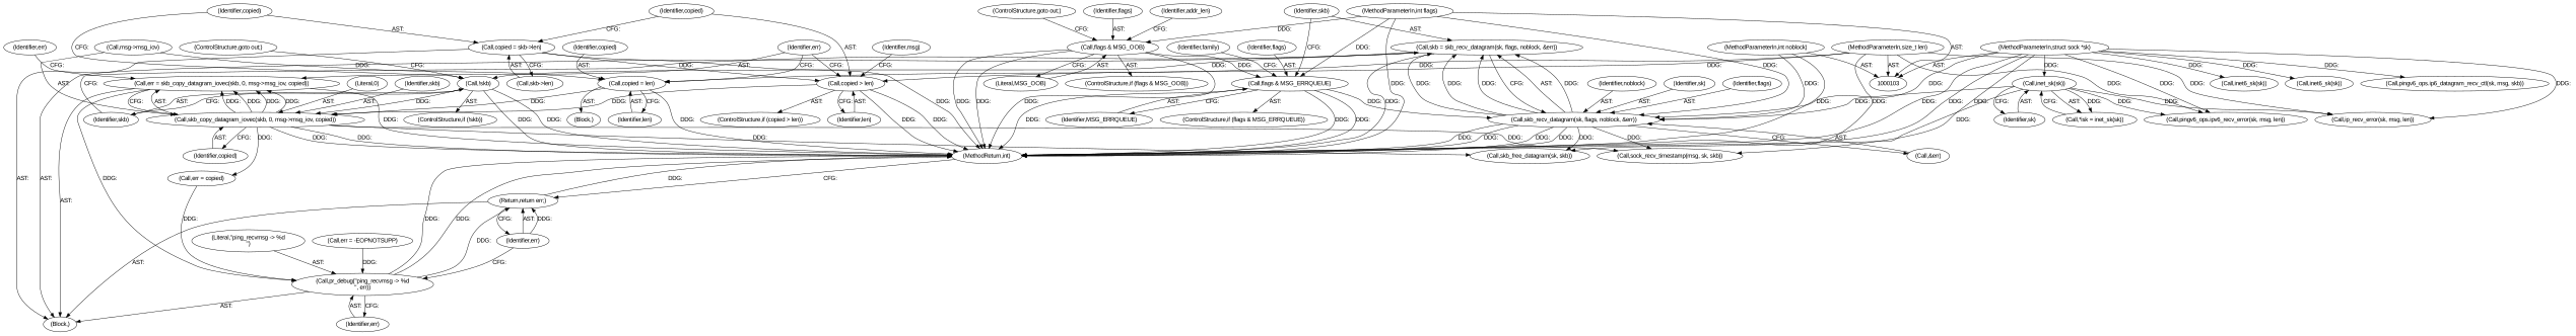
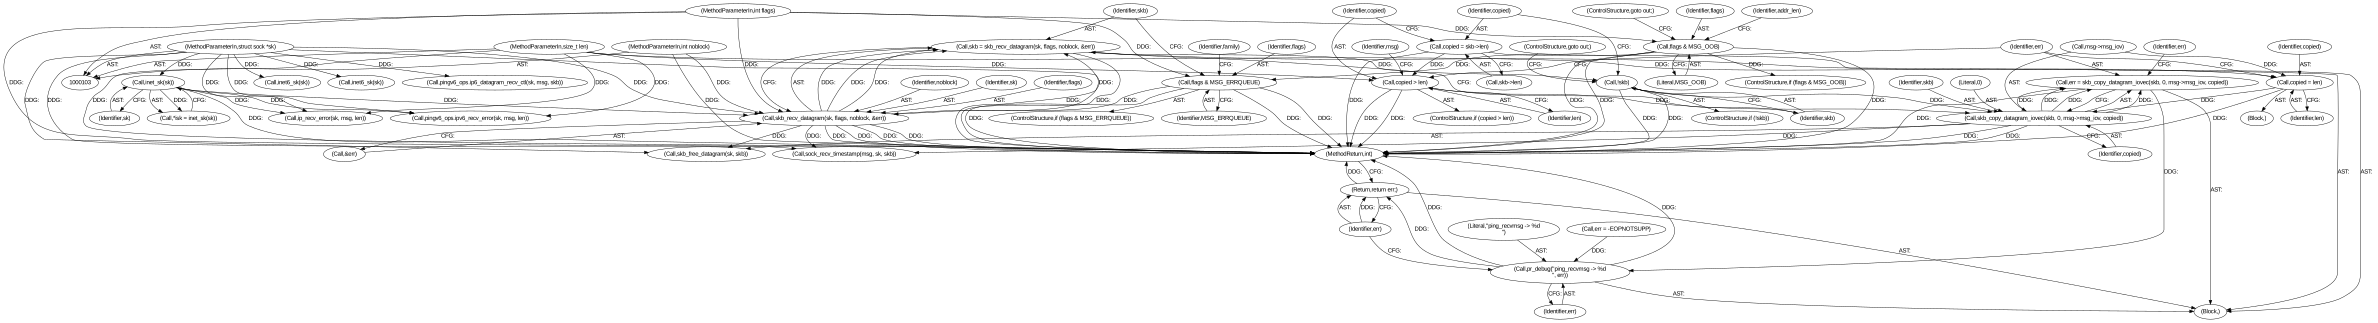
  digraph {
    fontname="Liberation Sans"
    node [fontname="Liberation Sans"]
    edge [fontname="Liberation Sans"]
    n1 [label="(Call,err = skb_copy_datagram_iovec(skb, 0, msg->msg_iov, copied))"]
    n2 [label="(Call,skb_copy_datagram_iovec(skb, 0, msg->msg_iov, copied))"]
    n3 [label="(Call,pr_debug(\"ping_recvmsg -> %d\n\", err))"]
    n4 [label="(MethodReturn,int)"]
    n5 [label="(Block,)"]
-   n6 [label="(Call,err = copied)"]
    n7 [label="(Call,skb_free_datagram(sk, skb))"]
    n8 [label="(Identifier,copied)"]
    n9 [label="(Call,sock_recv_timestamp(msg, sk, skb))"]
    n10 [label="(Return,return err;)"]
    n11 [label="(Identifier,err)"]
    n12 [label="(Call,!skb)"]
    n13 [label="(Identifier,skb)"]
    n14 [label="(ControlStructure,if (!skb))"]
    n15 [label="(Call,skb = skb_recv_datagram(sk, flags, noblock, &err))"]
    n16 [label="(Call,skb_recv_datagram(sk, flags, noblock, &err))"]
    n17 [label="(Call,&err)"]
    n18 [label="(Call,inet_sk(sk))"]
    n19 [label="(Call,ip_recv_error(sk, msg, len))"]
    n20 [label="(Identifier,sk)"]
    n21 [label="(Call,pingv6_ops.ipv6_recv_error(sk, msg, len))"]
    n22 [label="(Call,*isk = inet_sk(sk))"]
    n23 [label="(MethodParameterIn,struct sock *sk)"]
    n24 [label="(Call,inet6_sk(sk))"]
    n25 [label="(Call,inet6_sk(sk))"]
    n26 [label="(Call,pingv6_ops.ip6_datagram_recv_ctl(sk, msg, skb))"]
    1000103
    n28 [label="(Call,flags & MSG_ERRQUEUE)"]
    n29 [label="(ControlStructure,if (flags & MSG_ERRQUEUE))"]
    n30 [label="(Identifier,MSG_ERRQUEUE)"]
    n31 [label="(Call,flags & MSG_OOB)"]
    n32 [label="(Literal,MSG_OOB)"]
    n33 [label="(ControlStructure,if (flags & MSG_OOB))"]
    n34 [label="(MethodParameterIn,int flags)"]
    n35 [label="(MethodParameterIn,int noblock)"]
    n36 [label="(Call,copied = len)"]
    n37 [label="(Block,)"]
    n38 [label="(Identifier,len)"]
    n39 [label="(Call,copied > len)"]
    n40 [label="(Identifier,len)"]
    n41 [label="(ControlStructure,if (copied > len))"]
    n42 [label="(Call,copied = skb->len)"]
    n43 [label="(Call,skb->len)"]
    n44 [label="(MethodParameterIn,size_t len)"]
    n45 [label="(Identifier,err)"]
    n46 [label="(Identifier,err)"]
    n47 [label="(Call,msg->msg_iov)"]
    n48 [label="(ControlStructure,goto out;)"]
    n49 [label="(Identifier,copied)"]
    n50 [label="(ControlStructure,goto out;)"]
    n51 [label="(Identifier,family)"]
    n52 [label="(Identifier,err)"]
    n53 [label="(Identifier,flags)"]
    n54 [label="(Identifier,addr_len)"]
    n55 [label="(Literal,\"ping_recvmsg -> %d\n\")"]
    n56 [label="(Call,err = -EOPNOTSUPP)"]
    n57 [label="(Identifier,skb)"]
    n58 [label="(Identifier,flags)"]
    n59 [label="(Literal,0)"]
    n60 [label="(Identifier,noblock)"]
    n61 [label="(Identifier,copied)"]
    n62 [label="(Identifier,sk)"]
    n63 [label="(Identifier,flags)"]
    n64 [label="(Identifier,skb)"]
    n65 [label="(Identifier,msg)"]
    n66 [label="(Identifier,copied)"]
    n1 -> n2 [label="CFG: "]
    n1 -> n3 [label="DDG: "]
    n1 -> n4 [label="DDG: "]
    n1 -> n5 [label="AST: "]
    n2 -> n1 [label="AST: "]
    n2 -> n1 [label="DDG: "]
    n2 -> n1 [label="DDG: "]
    n2 -> n1 [label="DDG: "]
    n2 -> n1 [label="DDG: "]
    n2 -> n4 [label="DDG: "]
    n2 -> n4 [label="DDG: "]
-   n2 -> n6 [label="DDG: "]
-   n2 -> n7 [label="DDG: "]
+   n2 -> n7 [label="AST: "]
    n2 -> n8 [label="CFG: "]
    n2 -> n9 [label="DDG: "]
    n3 -> n4 [label="DDG: "]
    n3 -> n4 [label="DDG: "]
    n3 -> n5 [label="AST: "]
    n3 -> n10 [label="DDG: "]
    n3 -> n11 [label="CFG: "]
    n4 -> n10 [label="CFG: "]
-   n6 -> n3 [label="DDG: "]
    n8 -> n2 [label="AST: "]
    n10 -> n4 [label="DDG: "]
    n10 -> n5 [label="AST: "]
    n10 -> n45 [label="CFG: "]
    n11 -> n3 [label="AST: "]
    n12 -> n2 [label="DDG: "]
    n12 -> n4 [label="DDG: "]
    n12 -> n4 [label="DDG: "]
    n12 -> n13 [label="CFG: "]
    n12 -> n14 [label="AST: "]
    n13 -> n12 [label="AST: "]
    n13 -> n15 [label="CFG: "]
    n15 -> n4 [label="DDG: "]
    n15 -> n5 [label="AST: "]
    n15 -> n12 [label="DDG: "]
    n15 -> n16 [label="CFG: "]
    n16 -> n4 [label="DDG: "]
    n16 -> n4 [label="DDG: "]
    n16 -> n4 [label="DDG: "]
    n16 -> n4 [label="DDG: "]
    n16 -> n7 [label="DDG: "]
    n16 -> n9 [label="DDG: "]
    n16 -> n15 [label="AST: "]
    n16 -> n15 [label="DDG: "]
    n16 -> n15 [label="DDG: "]
    n16 -> n15 [label="DDG: "]
    n16 -> n15 [label="DDG: "]
    n16 -> n17 [label="CFG: "]
    n17 -> n16 [label="AST: "]
    n18 -> n4 [label="DDG: "]
    n18 -> n16 [label="DDG: "]
    n18 -> n19 [label="DDG: "]
    n18 -> n20 [label="CFG: "]
    n18 -> n21 [label="DDG: "]
    n18 -> n22 [label="AST: "]
    n18 -> n22 [label="DDG: "]
    n20 -> n18 [label="AST: "]
    n22 -> n18 [label="CFG: "]
    n23 -> n4 [label="DDG: "]
    n23 -> n7 [label="DDG: "]
    n23 -> n9 [label="DDG: "]
    n23 -> n16 [label="DDG: "]
    n23 -> n18 [label="DDG: "]
    n23 -> n19 [label="DDG: "]
    n23 -> n21 [label="DDG: "]
    n23 -> n24 [label="DDG: "]
    n23 -> n25 [label="DDG: "]
    n23 -> n26 [label="DDG: "]
    n23 -> 1000103 [label="AST: "]
    n28 -> n4 [label="DDG: "]
    n28 -> n4 [label="DDG: "]
    n28 -> n4 [label="DDG: "]
    n28 -> n16 [label="DDG: "]
    n28 -> n29 [label="AST: "]
    n28 -> n30 [label="CFG: "]
    n30 -> n28 [label="AST: "]
    n31 -> n4 [label="DDG: "]
    n31 -> n4 [label="DDG: "]
    n31 -> n4 [label="DDG: "]
    n31 -> n28 [label="DDG: "]
    n31 -> n32 [label="CFG: "]
-   n31 -> n33 [label="AST: "]
+   n31 -> n33 [label="DDG: "]
    n32 -> n31 [label="AST: "]
    n34 -> n4 [label="DDG: "]
    n34 -> n16 [label="DDG: "]
    n34 -> 1000103 [label="AST: "]
    n34 -> n28 [label="DDG: "]
    n34 -> n31 [label="DDG: "]
    n35 -> n4 [label="DDG: "]
    n35 -> n16 [label="DDG: "]
    n35 -> 1000103 [label="AST: "]
    n36 -> n2 [label="DDG: "]
    n36 -> n4 [label="DDG: "]
    n36 -> n37 [label="AST: "]
    n36 -> n38 [label="CFG: "]
    n38 -> n36 [label="AST: "]
    n39 -> n2 [label="DDG: "]
    n39 -> n4 [label="DDG: "]
    n39 -> n4 [label="DDG: "]
    n39 -> n40 [label="CFG: "]
    n39 -> n41 [label="AST: "]
    n40 -> n39 [label="AST: "]
    n42 -> n4 [label="DDG: "]
    n42 -> n5 [label="AST: "]
    n42 -> n39 [label="DDG: "]
    n42 -> n43 [label="CFG: "]
    n43 -> n42 [label="AST: "]
    n44 -> n4 [label="DDG: "]
    n44 -> n19 [label="DDG: "]
    n44 -> n21 [label="DDG: "]
    n44 -> 1000103 [label="AST: "]
    n44 -> n36 [label="DDG: "]
    n44 -> n39 [label="DDG: "]
    n45 -> n3 [label="CFG: "]
    n45 -> n10 [label="AST: "]
    n45 -> n10 [label="DDG: "]
    n46 -> n1 [label="AST: "]
    n46 -> n36 [label="CFG: "]
    n46 -> n39 [label="CFG: "]
    n47 -> n2 [label="AST: "]
    n47 -> n36 [label="DDG: "]
    n48 -> n31 [label="CFG: "]
    n49 -> n12 [label="CFG: "]
    n49 -> n42 [label="AST: "]
    n50 -> n12 [label="CFG: "]
    n51 -> n28 [label="CFG: "]
    n52 -> n1 [label="CFG: "]
    n53 -> n31 [label="AST: "]
    n54 -> n31 [label="CFG: "]
    n55 -> n3 [label="AST: "]
    n56 -> n3 [label="DDG: "]
    n57 -> n2 [label="AST: "]
    n58 -> n28 [label="AST: "]
    n59 -> n2 [label="AST: "]
    n60 -> n16 [label="AST: "]
    n61 -> n36 [label="AST: "]
    n62 -> n16 [label="AST: "]
    n63 -> n16 [label="AST: "]
    n64 -> n15 [label="AST: "]
    n64 -> n28 [label="CFG: "]
    n65 -> n39 [label="CFG: "]
    n66 -> n39 [label="AST: "]
    n66 -> n42 [label="CFG: "]
  }
